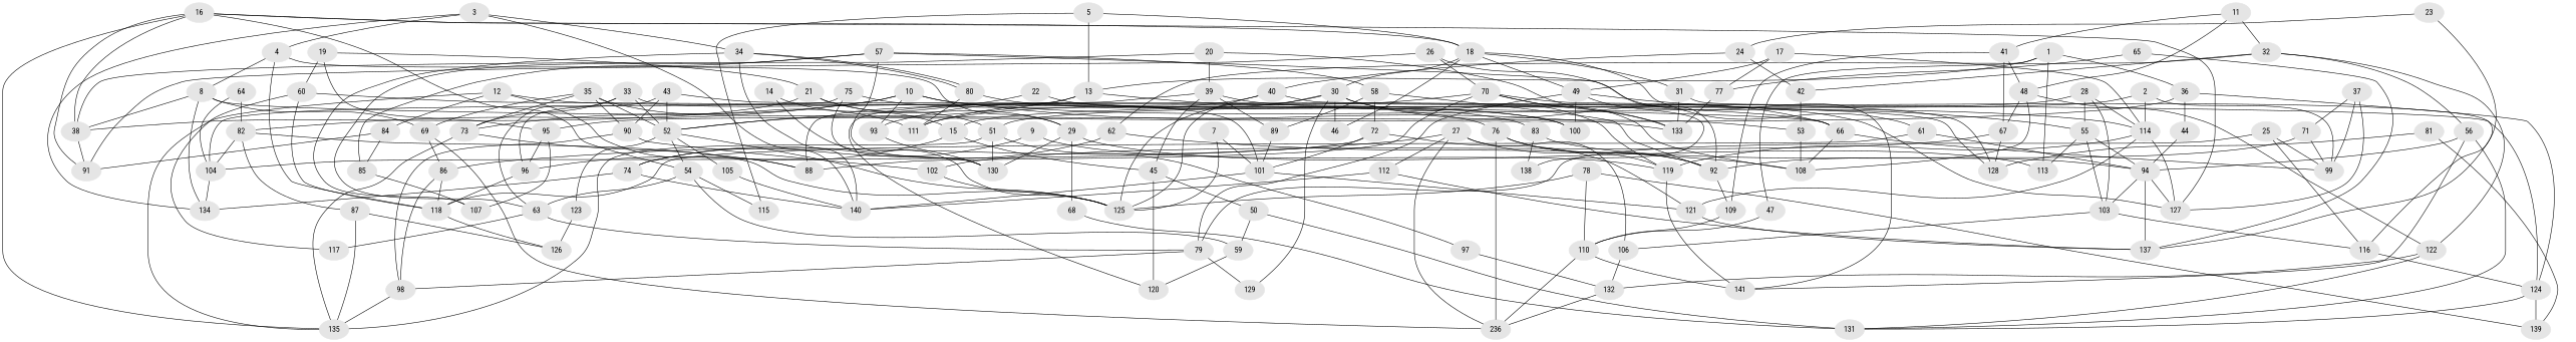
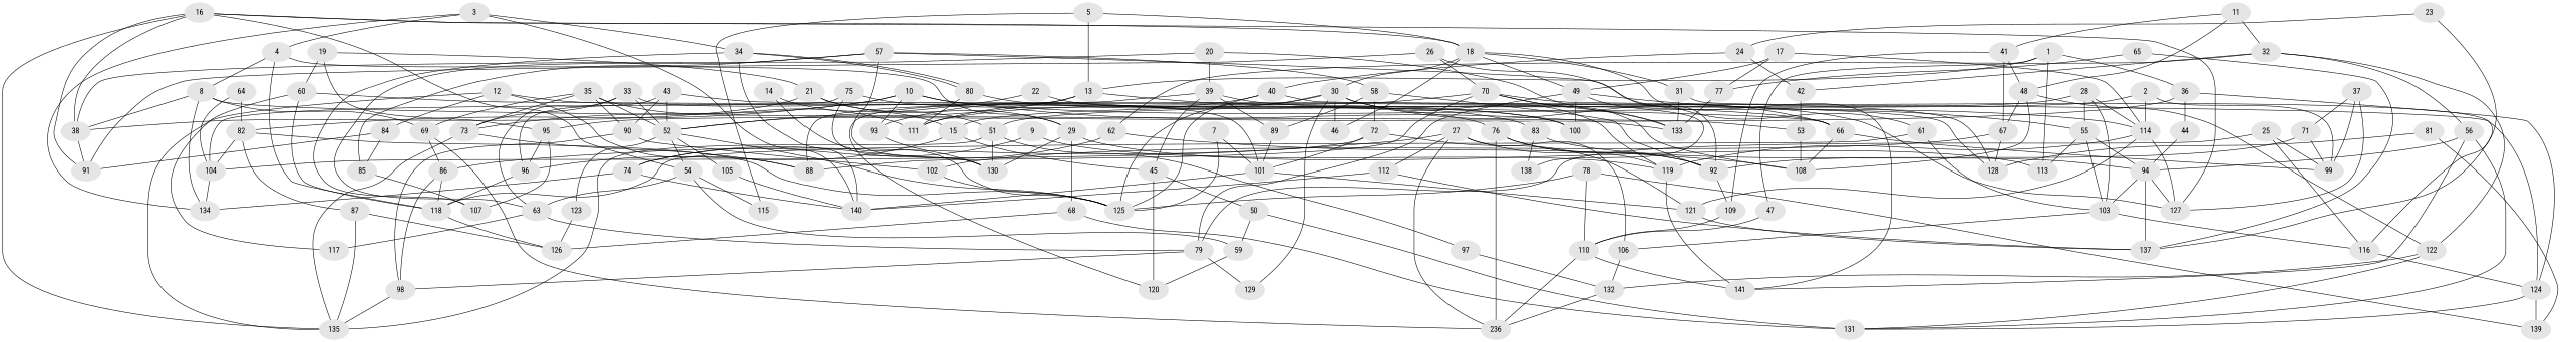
  graph {
    fontname="Roboto Condensed"
    node [color=gray90 fontname="Roboto Condensed" style=filled]
    edge [fontname="Roboto Condensed"]
    1
    13
    36
    47
    113
    52
    88
    100
    95
    44
    124
    110
    2
    15
    99
    114
    45
    96
    119
    127
    121
    3
    4
    34
    134
    140
    8
    29
    118
    80
    107
    38
    53
    69
    68
    130
    126
    5
    18
    115
    49
    30
    31
    46
    61
    11
    32
    41
    48
    123
    125
    54
    105
    7
    101
    91
    108
    86
    n59 [label=236]
    9
    74
    141
    10
    73
    82
    93
    133
    135
    104
    87
    42
    56
    62
    122
    67
    109
    12
    66
    84
    85
    14
    120
    50
    16
    63
    59
    17
    77
    79
    55
    138
    111
    129
    116
    94
    19
    21
    60
    51
    117
    20
    39
    89
    97
    22
    23
    24
    137
    40
    25
    98
    26
    70
    92
    128
    27
    106
    112
    132
    28
    103
    131
    33
    83
    35
    90
    102
    139
    37
    71
    43
    57
    58
    72
    64
    65
    75
    76
    78
    81
    1 -- 13
    1 -- 36
    1 -- 47
    1 -- 113
    13 -- 52
    13 -- 88
    13 -- 100
    36 -- 95
    36 -- 44
    36 -- 124
    47 -- 110
    52 -- 123
    52 -- 125
    52 -- 54
    52 -- 105
    95 -- 96
    95 -- 107
    44 -- 94
    124 -- 131
    124 -- 139
    110 -- n59
    110 -- 141
    2 -- 15
    2 -- 99
    2 -- 114
    15 -- 45
    15 -- 96
    114 -- 119
    114 -- 127
    114 -- 121
    45 -- 120
    45 -- 50
    96 -- 118
    119 -- 141
    121 -- 137
    3 -- 4
    3 -- 34
    3 -- 134
    3 -- 140
    4 -- 8
    4 -- 29
    4 -- 118
    34 -- 140
    34 -- 80
    34 -- 80
    34 -- 107
    8 -- 134
    8 -- 38
    8 -- 53
    8 -- 69
    29 -- 113
    29 -- 68
    29 -- 130
    118 -- 126
    80 -- 111
    80 -- 83
    38 -- 91
    53 -- 108
    69 -- 86
    69 -- n59
+   68 -- 126
    68 -- 131
    5 -- 13
    5 -- 18
    5 -- 115
    18 -- 49
    18 -- 30
    18 -- 31
    18 -- 46
    18 -- 61
    49 -- 100
    49 -- 79
    49 -- 55
    49 -- 138
    30 -- 119
    30 -- 46
    30 -- 125
    30 -- 66
    30 -- 111
    30 -- 129
    31 -- 133
    31 -- 116
    61 -- 118
-   61 -- 94
+   61 -- 103
    11 -- 32
    11 -- 41
    11 -- 48
    32 -- 42
    32 -- 56
    32 -- 62
    32 -- 122
    41 -- 48
    41 -- 67
    41 -- 109
    48 -- 108
    48 -- 122
    48 -- 67
    123 -- 126
    54 -- 115
    54 -- 63
    54 -- 59
    105 -- 140
    7 -- 125
    7 -- 101
    101 -- 121
    101 -- 140
    86 -- 118
    86 -- 98
    9 -- 119
    9 -- 74
    74 -- 134
    74 -- 140
    10 -- 114
    10 -- 73
    10 -- 82
    10 -- 93
    10 -- 133
    73 -- 88
    73 -- 135
    82 -- 125
    82 -- 104
    82 -- 87
    93 -- 130
    104 -- 134
    87 -- 126
    87 -- 135
    42 -- 53
    56 -- 141
    56 -- 94
    56 -- 131
    62 -- 108
    62 -- 74
    122 -- 132
    122 -- 131
    67 -- 128
    67 -- 102
    109 -- 110
    12 -- 88
    12 -- 135
    12 -- 66
    12 -- 84
    66 -- 99
    66 -- 108
    84 -- 91
    84 -- 85
    85 -- 107
    14 -- 15
    14 -- 125
    50 -- 59
    50 -- 131
    16 -- 127
    16 -- 38
    16 -- 18
    16 -- 54
    16 -- 91
    16 -- 135
    63 -- 79
    63 -- 117
    59 -- 120
    17 -- 114
    17 -- 49
    17 -- 77
    77 -- 133
    79 -- 129
    79 -- 98
    55 -- 113
    55 -- 94
    55 -- 103
    116 -- 124
    94 -- 127
    94 -- 137
    94 -- 103
    19 -- 95
    19 -- 21
    19 -- 60
    21 -- 29
    21 -- 38
    21 -- 51
    60 -- 118
    60 -- 66
    60 -- 117
    51 -- 130
    51 -- 135
    51 -- 97
    20 -- 38
    20 -- 133
    20 -- 39
    39 -- 45
    39 -- 127
    39 -- 120
    39 -- 89
    89 -- 101
    97 -- 132
    22 -- 52
    22 -- 100
    23 -- 24
    23 -- 137
    24 -- 42
    24 -- 40
    40 -- 124
    40 -- 125
    40 -- 93
    25 -- 99
    25 -- 79
    25 -- 116
    98 -- 135
    26 -- 91
    26 -- 70
    26 -- 92
    70 -- 88
    70 -- 108
    70 -- 133
    70 -- 111
    70 -- 128
    92 -- 109
    27 -- 86
    27 -- n59
    27 -- 92
    27 -- 106
    27 -- 112
    106 -- 132
    112 -- 140
    112 -- 137
    132 -- n59
    28 -- 114
    28 -- 55
    28 -- 51
    28 -- 103
    103 -- 116
    103 -- 106
    33 -- 52
    33 -- 101
    33 -- 73
    33 -- 63
    83 -- 138
    83 -- 94
    35 -- 52
    35 -- 69
    35 -- 73
    35 -- 111
    35 -- 90
    90 -- 98
    90 -- 102
    102 -- 125
    37 -- 99
    37 -- 127
    37 -- 71
    71 -- 99
    71 -- 92
    43 -- 52
    43 -- 96
    43 -- 128
    43 -- 90
    57 -- 130
    57 -- 141
    57 -- 85
    57 -- 63
    57 -- 58
    58 -- 89
    58 -- 92
    58 -- 72
    72 -- 121
    72 -- 101
    72 -- 104
    64 -- 82
    64 -- 104
    65 -- 77
    65 -- 137
    75 -- 130
    75 -- 104
    75 -- 76
    76 -- 119
    76 -- n59
    76 -- 92
    78 -- 110
    78 -- 125
    78 -- 139
    81 -- 128
    81 -- 139
  }
